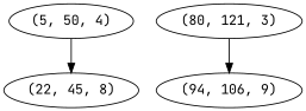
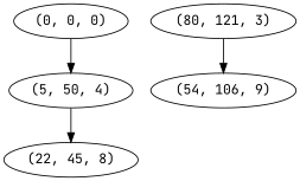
  digraph {
    fontname="JetBrains Mono"
    node [fontname="JetBrains Mono"]
    edge [fontname="JetBrains Mono"]
+   "(0, 0, 0)"
    "(5, 50, 4)"
    "(22, 45, 8)"
    "(80, 121, 3)"
-   "(94, 106, 9)"
+   "(94, 106, 9)" [label="(54, 106, 9)"]
+   "(0, 0, 0)" -> "(5, 50, 4)"
    "(5, 50, 4)" -> "(22, 45, 8)"
    "(80, 121, 3)" -> "(94, 106, 9)"
  }
